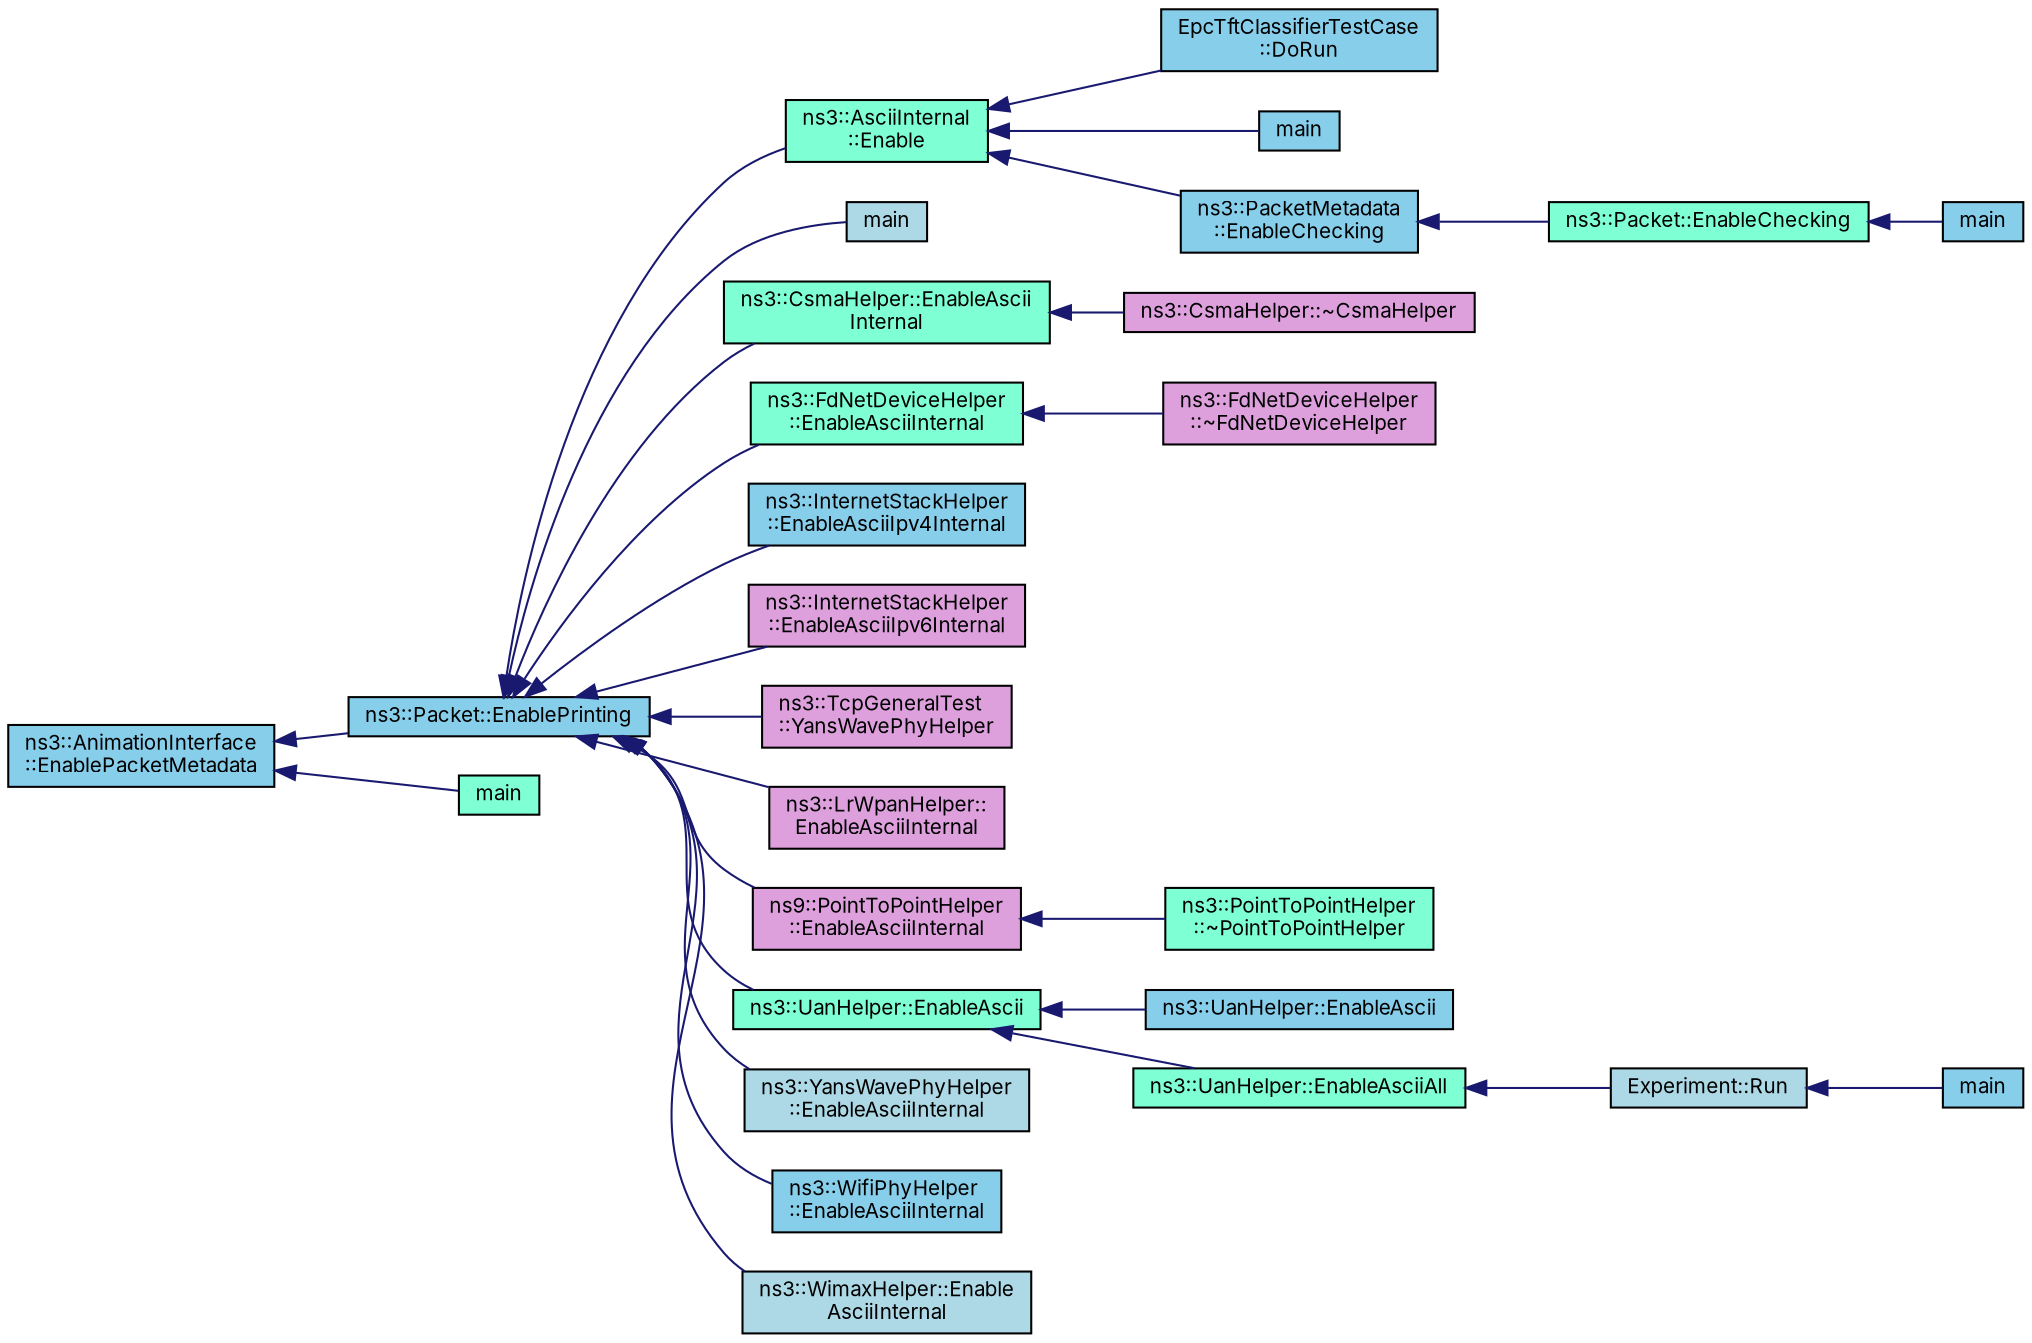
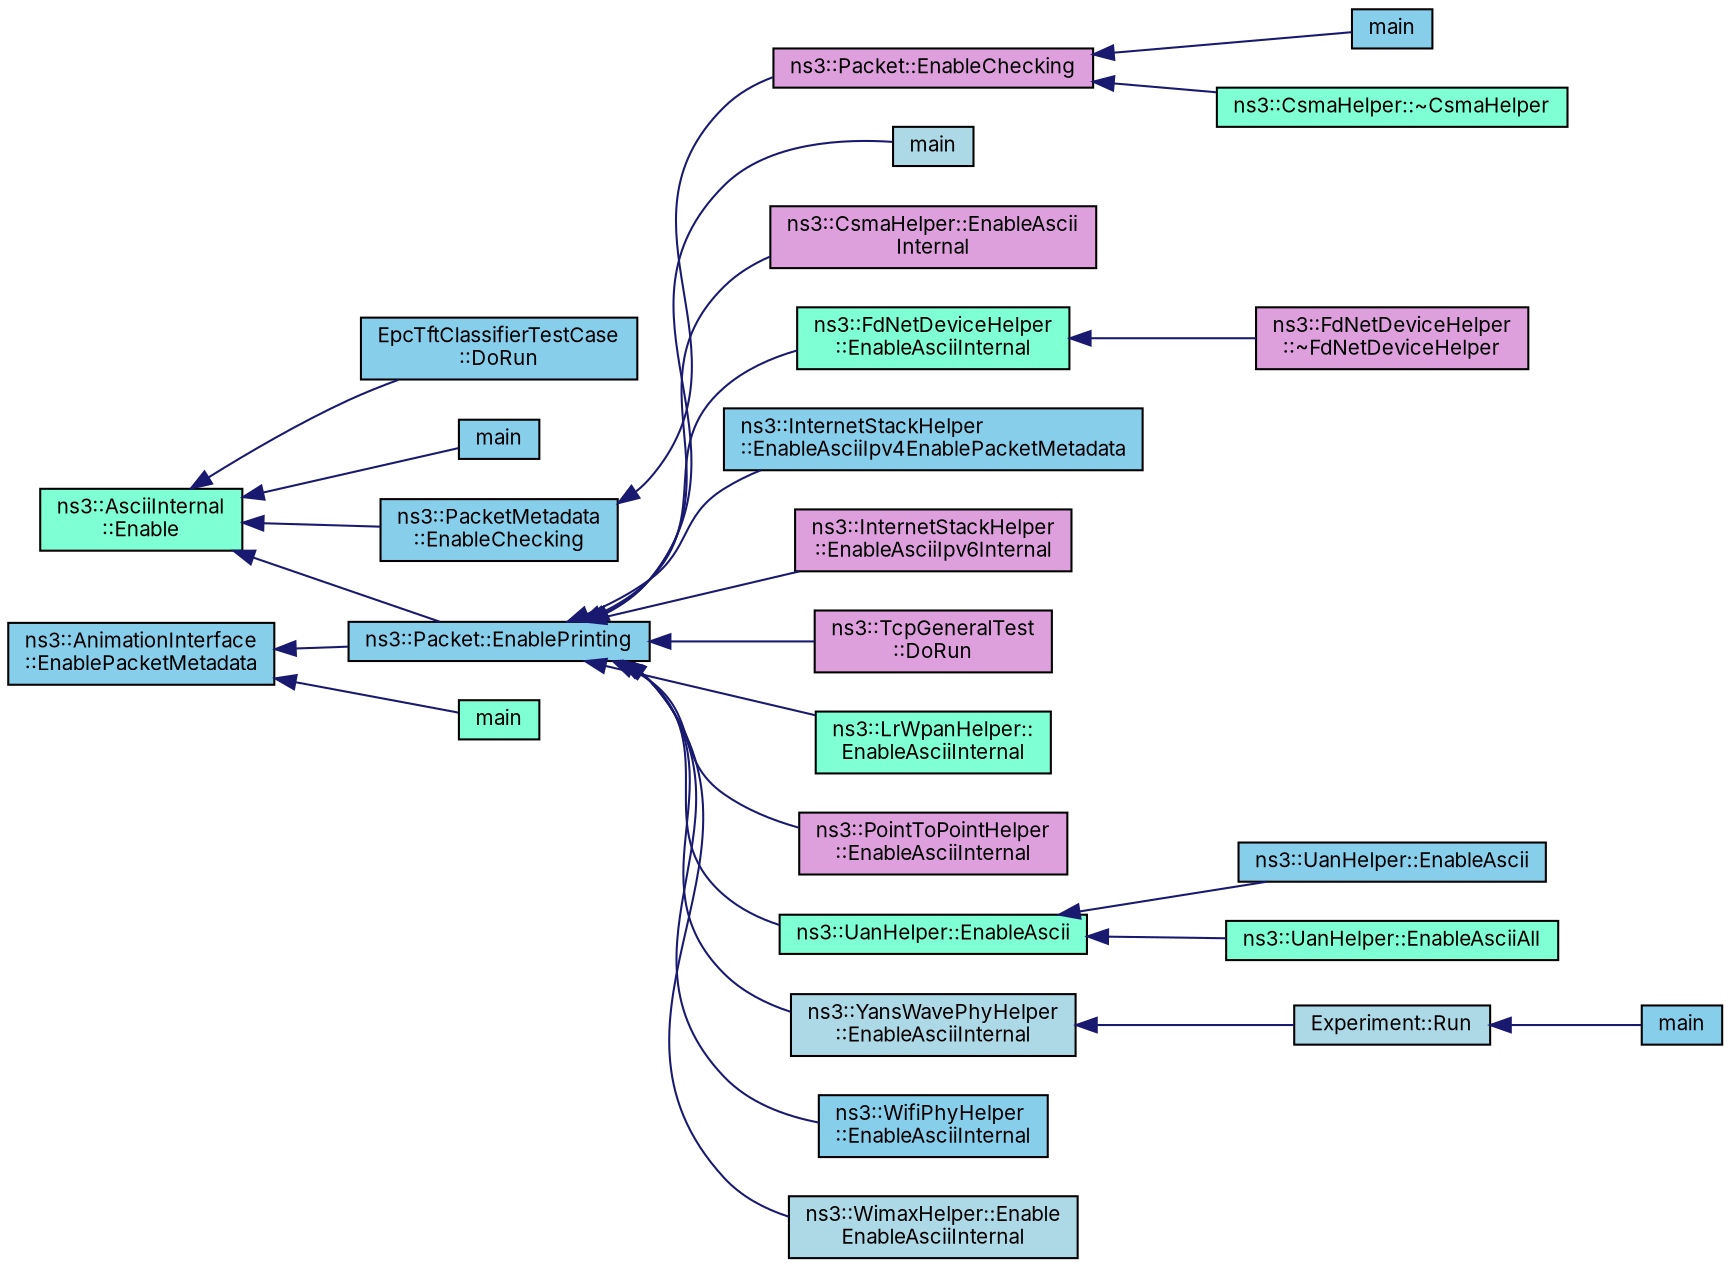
  digraph {
    fontname=Inter
    rankdir=LR
    node [color=black fillcolor=skyblue fontname=Inter fontsize=10 shape=record style=filled]
    edge [color=midnightblue dir=back fontname=Inter fontsize=10 labelfontname=Helvetica labelfontsize=10 style=solid]
    n1 [fillcolor=aquamarine fontcolor=black height=0.2 label="ns3::AsciiInternal\l::Enable" width=0.4]
    n2 [height=0.2 label="EpcTftClassifierTestCase\l::DoRun" width=0.4]
    n3 [height=0.2 label=main width=0.4]
    n4 [height=0.2 label="ns3::PacketMetadata\l::EnableChecking" width=0.4]
    n5 [height=0.2 label="ns3::Packet::EnablePrinting" width=0.4]
-   n6 [fillcolor=aquamarine height=0.2 label="ns3::Packet::EnableChecking" width=0.4]
+   n6 [fillcolor=plum height=0.2 label="ns3::Packet::EnableChecking" width=0.4]
    n7 [fillcolor=lightblue height=0.2 label=main width=0.4]
-   n8 [fillcolor=aquamarine height=0.2 label="ns3::CsmaHelper::EnableAscii\lInternal" width=0.4]
+   n8 [fillcolor=plum height=0.2 label="ns3::CsmaHelper::EnableAscii\lInternal" width=0.4]
    n9 [fillcolor=aquamarine height=0.2 label="ns3::FdNetDeviceHelper\l::EnableAsciiInternal" width=0.4]
-   n10 [height=0.2 label="ns3::InternetStackHelper\l::EnableAsciiIpv4Internal" width=0.4]
+   n10 [height=0.2 label="ns3::InternetStackHelper\l::EnableAsciiIpv4EnablePacketMetadata" width=0.4]
    n11 [fillcolor=plum height=0.2 label="ns3::InternetStackHelper\l::EnableAsciiIpv6Internal" width=0.4]
-   n12 [fillcolor=plum height=0.2 label="ns3::TcpGeneralTest\l::YansWavePhyHelper" width=0.4]
-   n13 [fillcolor=plum height=0.2 label="ns3::LrWpanHelper::\lEnableAsciiInternal" width=0.4]
-   n14 [fillcolor=plum height=0.2 label="ns9::PointToPointHelper\l::EnableAsciiInternal" width=0.4]
+   n12 [fillcolor=plum height=0.2 label="ns3::TcpGeneralTest\l::DoRun" width=0.4]
+   n13 [fillcolor=aquamarine height=0.2 label="ns3::LrWpanHelper::\lEnableAsciiInternal" width=0.4]
+   n14 [fillcolor=plum height=0.2 label="ns3::PointToPointHelper\l::EnableAsciiInternal" width=0.4]
    n15 [fillcolor=aquamarine height=0.2 label="ns3::UanHelper::EnableAscii" width=0.4]
    n16 [fillcolor=lightblue height=0.2 label="ns3::YansWavePhyHelper\l::EnableAsciiInternal" width=0.4]
    n17 [height=0.2 label="ns3::WifiPhyHelper\l::EnableAsciiInternal" width=0.4]
-   n18 [fillcolor=lightblue height=0.2 label="ns3::WimaxHelper::Enable\lAsciiInternal" width=0.4]
+   n18 [fillcolor=lightblue height=0.2 label="ns3::WimaxHelper::Enable\lEnableAsciiInternal" width=0.4]
    n19 [height=0.2 label=main width=0.4]
-   n20 [fillcolor=plum height=0.2 label="ns3::CsmaHelper::~CsmaHelper" width=0.4]
+   n20 [fillcolor=aquamarine height=0.2 label="ns3::CsmaHelper::~CsmaHelper" width=0.4]
    n21 [fillcolor=plum height=0.2 label="ns3::FdNetDeviceHelper\l::~FdNetDeviceHelper" width=0.4]
    n22 [height=0.2 label="ns3::AnimationInterface\l::EnablePacketMetadata" width=0.4]
    n23 [fillcolor=aquamarine height=0.2 label=main width=0.4]
-   n24 [fillcolor=aquamarine height=0.2 label="ns3::PointToPointHelper\l::~PointToPointHelper" width=0.4]
    n25 [height=0.2 label="ns3::UanHelper::EnableAscii" width=0.4]
    n26 [fillcolor=aquamarine height=0.2 label="ns3::UanHelper::EnableAsciiAll" width=0.4]
    n27 [fillcolor=lightblue height=0.2 label="Experiment::Run" width=0.4]
    n28 [height=0.2 label=main width=0.4]
    n1 -> n2
    n1 -> n3
    n1 -> n4
-   n5 -> n1
+   n1 -> n5
    n4 -> n6
    n5 -> n7
    n5 -> n8
    n5 -> n9
    n5 -> n10
    n5 -> n11
    n5 -> n12
    n5 -> n13
    n5 -> n14
    n5 -> n15
    n5 -> n16
    n5 -> n17
    n5 -> n18
    n6 -> n19
-   n8 -> n20
+   n6 -> n20
    n9 -> n21
-   n14 -> n24
    n15 -> n25
    n15 -> n26
    n22 -> n5
    n22 -> n23
-   n26 -> n27
+   n16 -> n27
    n27 -> n28
  }
